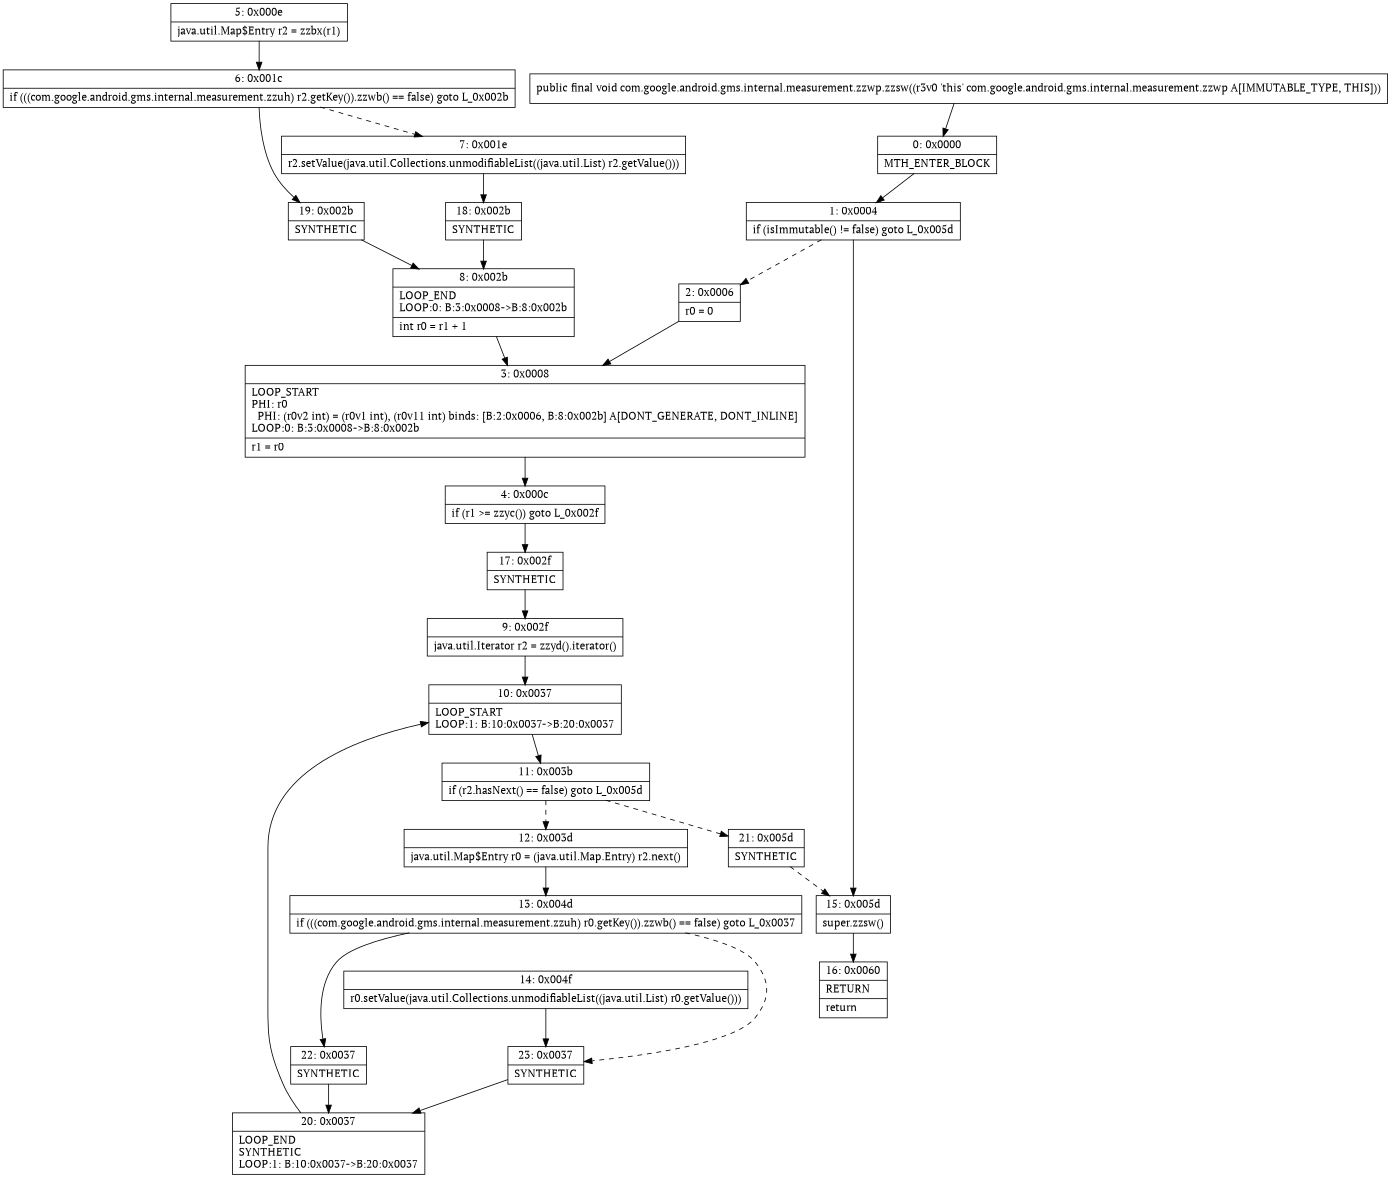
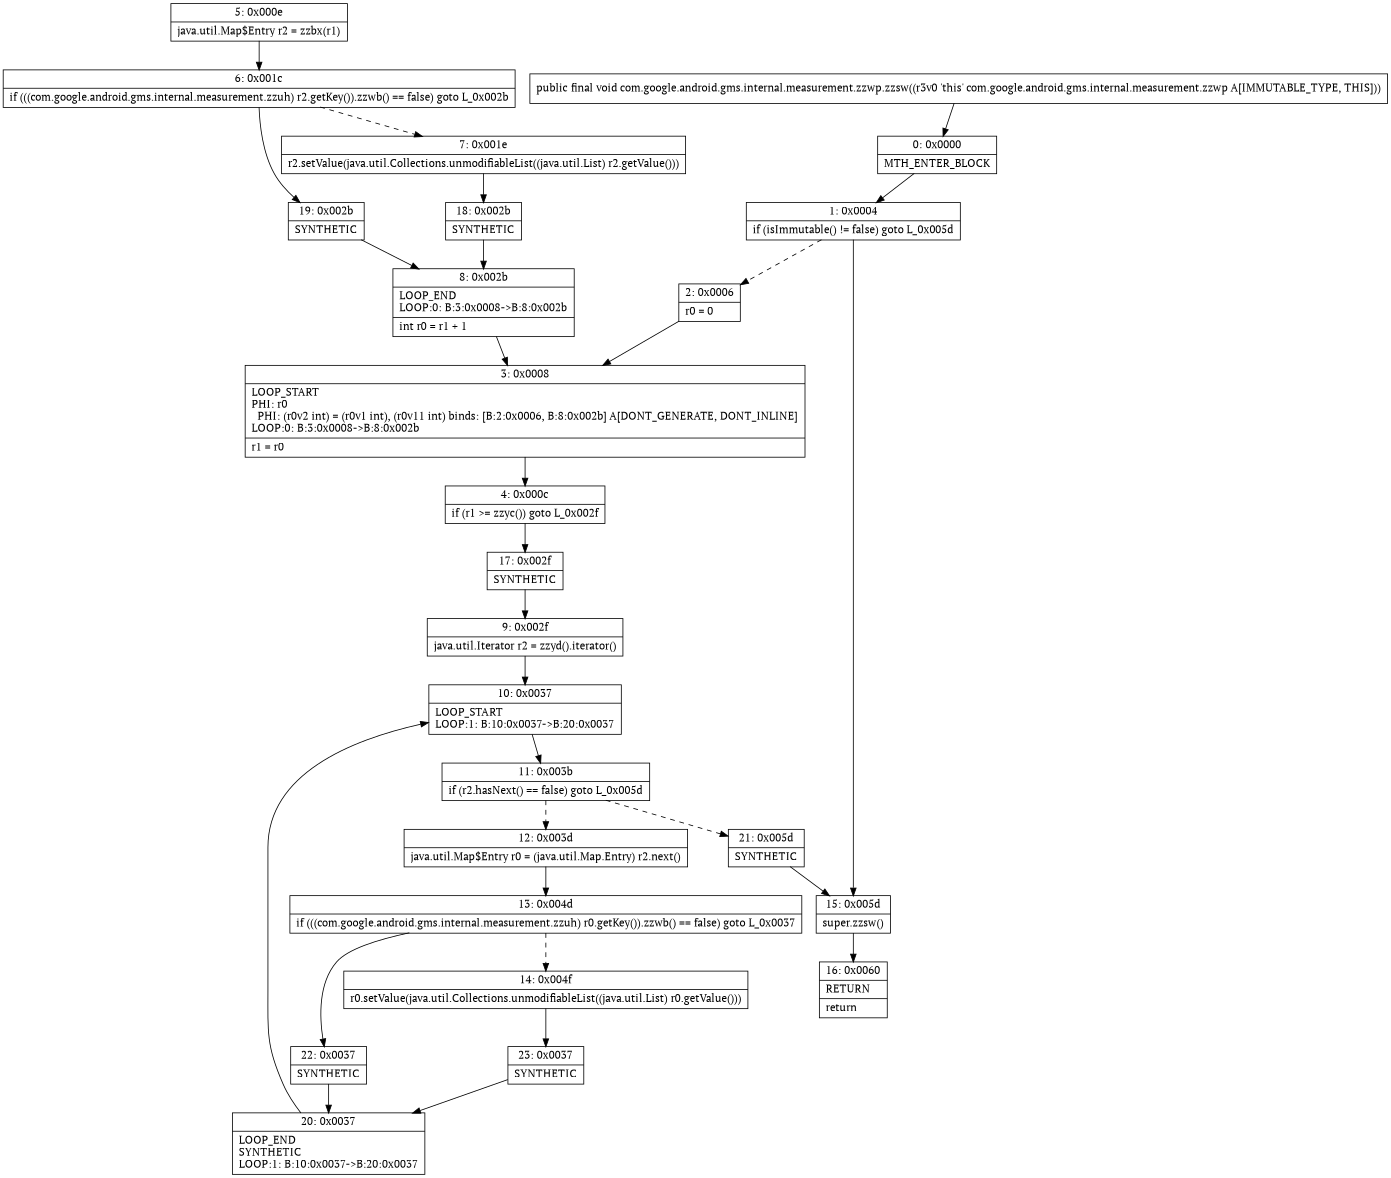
  digraph {
    fontname="PT Serif"
    node [fontname="PT Serif" shape=record]
    edge [fontname="PT Serif"]
    n1 [label="{0\:\ 0x0000|MTH_ENTER_BLOCK\l}"]
    n2 [label="{1\:\ 0x0004|if (isImmutable() != false) goto L_0x005d\l}"]
    n3 [label="{2\:\ 0x0006|r0 = 0\l}"]
    n4 [label="{15\:\ 0x005d|super.zzsw()\l}"]
    n5 [label="{3\:\ 0x0008|LOOP_START\lPHI: r0 \l  PHI: (r0v2 int) = (r0v1 int), (r0v11 int) binds: [B:2:0x0006, B:8:0x002b] A[DONT_GENERATE, DONT_INLINE]\lLOOP:0: B:3:0x0008\-\>B:8:0x002b\l|r1 = r0\l}"]
    n6 [label="{16\:\ 0x0060|RETURN\l|return\l}"]
    n7 [label="{4\:\ 0x000c|if (r1 \>= zzyc()) goto L_0x002f\l}"]
    n8 [label="{17\:\ 0x002f|SYNTHETIC\l}"]
    n9 [label="{5\:\ 0x000e|java.util.Map$Entry r2 = zzbx(r1)\l}"]
    n10 [label="{6\:\ 0x001c|if (((com.google.android.gms.internal.measurement.zzuh) r2.getKey()).zzwb() == false) goto L_0x002b\l}"]
    n11 [label="{9\:\ 0x002f|java.util.Iterator r2 = zzyd().iterator()\l}"]
    n12 [label="{7\:\ 0x001e|r2.setValue(java.util.Collections.unmodifiableList((java.util.List) r2.getValue()))\l}"]
    n13 [label="{19\:\ 0x002b|SYNTHETIC\l}"]
    n14 [label="{18\:\ 0x002b|SYNTHETIC\l}"]
    n15 [label="{8\:\ 0x002b|LOOP_END\lLOOP:0: B:3:0x0008\-\>B:8:0x002b\l|int r0 = r1 + 1\l}"]
    n16 [label="{10\:\ 0x0037|LOOP_START\lLOOP:1: B:10:0x0037\-\>B:20:0x0037\l}"]
    n17 [label="{11\:\ 0x003b|if (r2.hasNext() == false) goto L_0x005d\l}"]
    n18 [label="{12\:\ 0x003d|java.util.Map$Entry r0 = (java.util.Map.Entry) r2.next()\l}"]
    n19 [label="{21\:\ 0x005d|SYNTHETIC\l}"]
    n20 [label="{13\:\ 0x004d|if (((com.google.android.gms.internal.measurement.zzuh) r0.getKey()).zzwb() == false) goto L_0x0037\l}"]
    n21 [label="{14\:\ 0x004f|r0.setValue(java.util.Collections.unmodifiableList((java.util.List) r0.getValue()))\l}"]
    n22 [label="{22\:\ 0x0037|SYNTHETIC\l}"]
    n23 [label="{23\:\ 0x0037|SYNTHETIC\l}"]
    n24 [label="{20\:\ 0x0037|LOOP_END\lSYNTHETIC\lLOOP:1: B:10:0x0037\-\>B:20:0x0037\l}"]
    n25 [label="{public final void com.google.android.gms.internal.measurement.zzwp.zzsw((r3v0 'this' com.google.android.gms.internal.measurement.zzwp A[IMMUTABLE_TYPE, THIS])) }"]
    n1 -> n2
    n2 -> n3 [style=dashed]
    n2 -> n4
    n3 -> n5
    n4 -> n6
    n5 -> n7
    n7 -> n8
    n8 -> n11
    n9 -> n10
    n10 -> n12 [style=dashed]
    n10 -> n13
    n11 -> n16
    n12 -> n14
    n13 -> n15
    n14 -> n15
    n15 -> n5
    n16 -> n17
    n17 -> n18 [style=dashed]
    n17 -> n19 [style=dashed]
    n18 -> n20
-   n19 -> n4 [style=dashed]
-   n20 -> n23 [style=dashed]
+   n19 -> n4
+   n20 -> n21 [style=dashed]
    n20 -> n22
    n21 -> n23
    n22 -> n24
    n23 -> n24
    n24 -> n16
    n25 -> n1
  }
